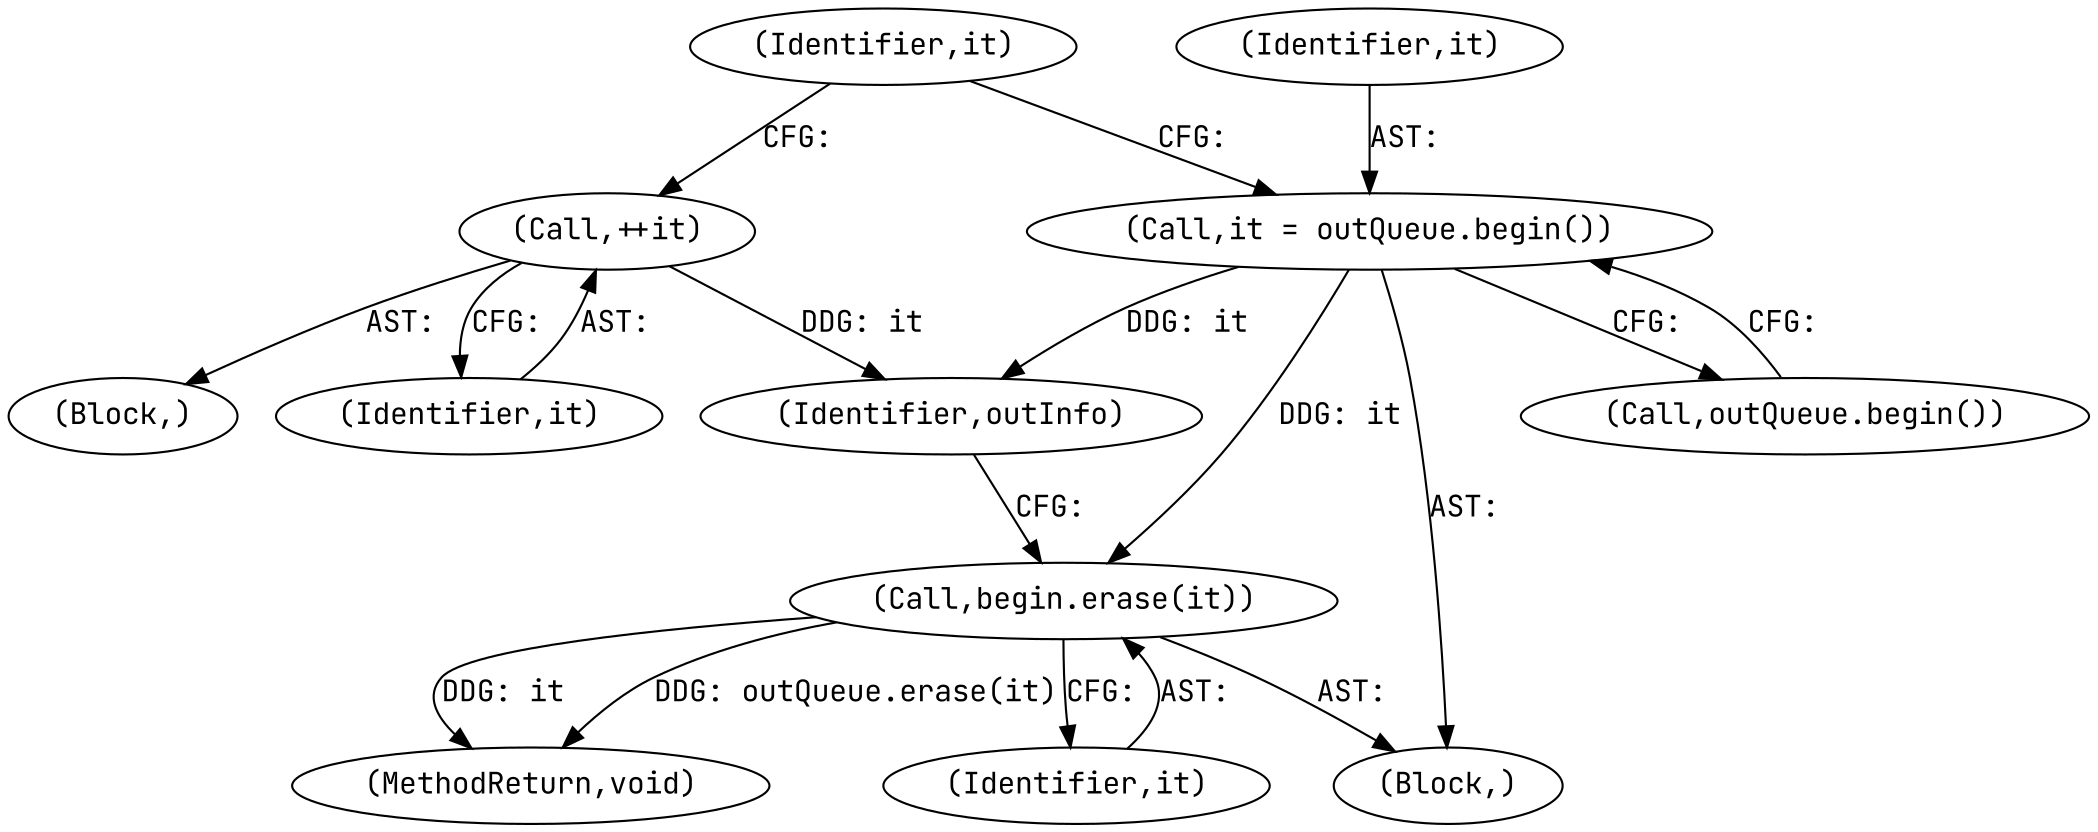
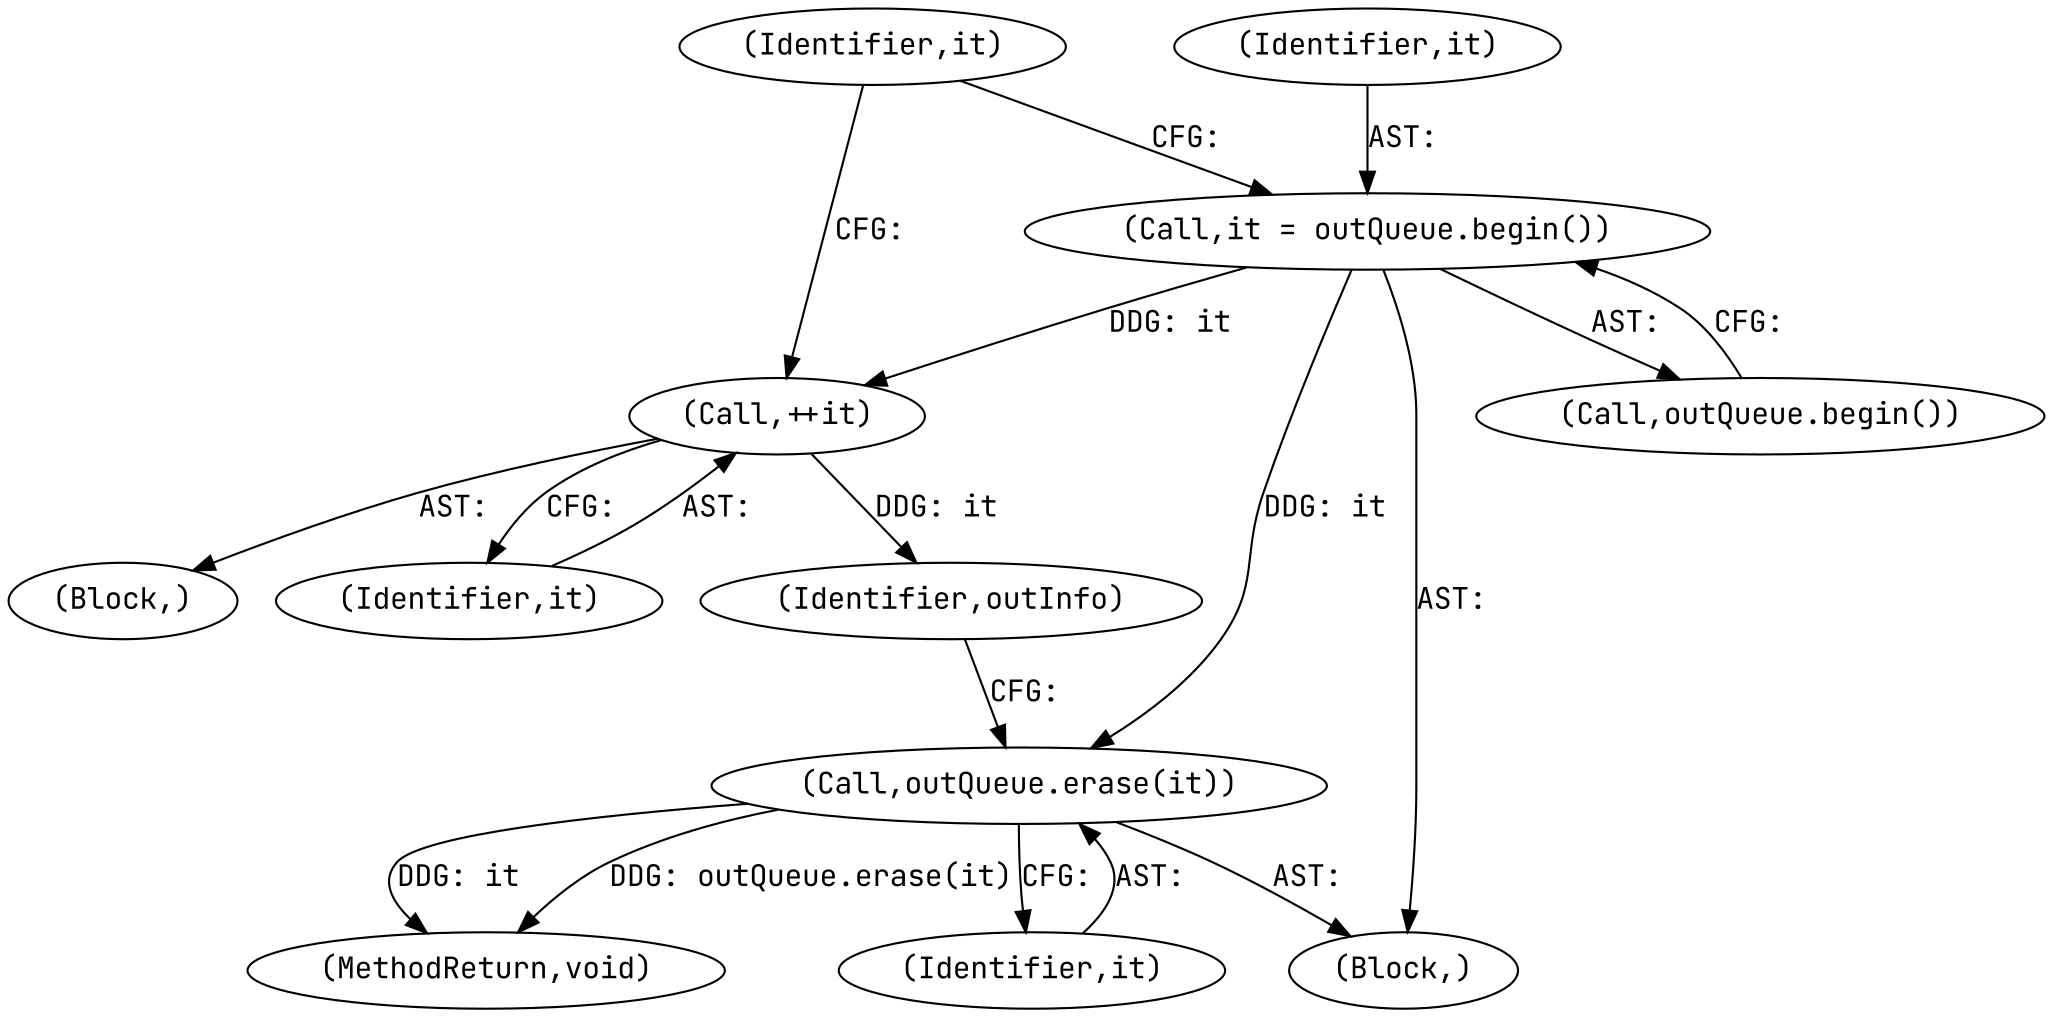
  digraph {
    fontname="JetBrains Mono"
    node [fontname="JetBrains Mono"]
    edge [fontname="JetBrains Mono"]
-   n1 [label="(Call,begin.erase(it))"]
+   n1 [label="(Call,outQueue.erase(it))"]
    n2 [label="(MethodReturn,void)"]
    n3 [label="(Identifier,it)"]
    n4 [label="(Block,)"]
    n5 [label="(Call,++it)"]
    n6 [label="(Block,)"]
    n7 [label="(Identifier,it)"]
    n8 [label="(Identifier,outInfo)"]
    n9 [label="(Call,it = outQueue.begin())"]
    n10 [label="(Call,outQueue.begin())"]
    n11 [label="(Identifier,it)"]
    n12 [label="(Identifier,it)"]
    n1 -> n2 [label="DDG: it"]
    n1 -> n2 [label="DDG: outQueue.erase(it)"]
    n1 -> n3 [label="CFG: "]
    n1 -> n4 [label="AST: "]
    n3 -> n1 [label="AST: "]
    n5 -> n6 [label="AST: "]
    n5 -> n7 [label="CFG: "]
    n5 -> n8 [label="DDG: it"]
    n7 -> n5 [label="AST: "]
    n8 -> n1 [label="CFG: "]
    n9 -> n1 [label="DDG: it"]
    n9 -> n4 [label="AST: "]
-   n9 -> n8 [label="DDG: it"]
-   n9 -> n10 [label="CFG: "]
+   n9 -> n5 [label="DDG: it"]
+   n9 -> n10 [label="AST: "]
    n10 -> n9 [label="CFG: "]
    n11 -> n9 [label="AST: "]
    n12 -> n5 [label="CFG: "]
    n12 -> n9 [label="CFG: "]
  }
